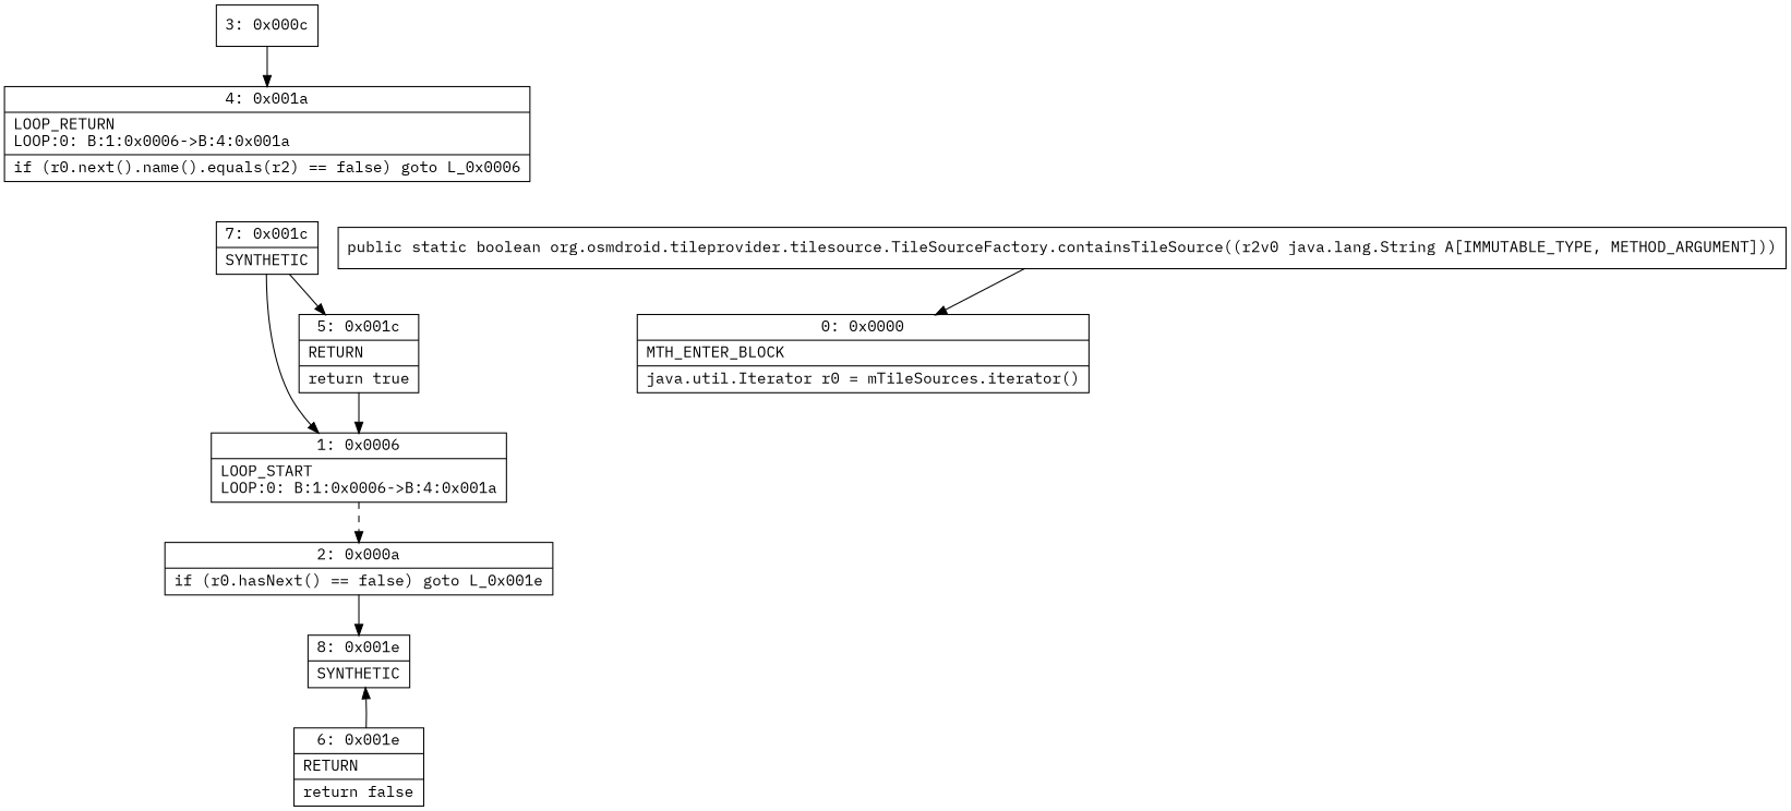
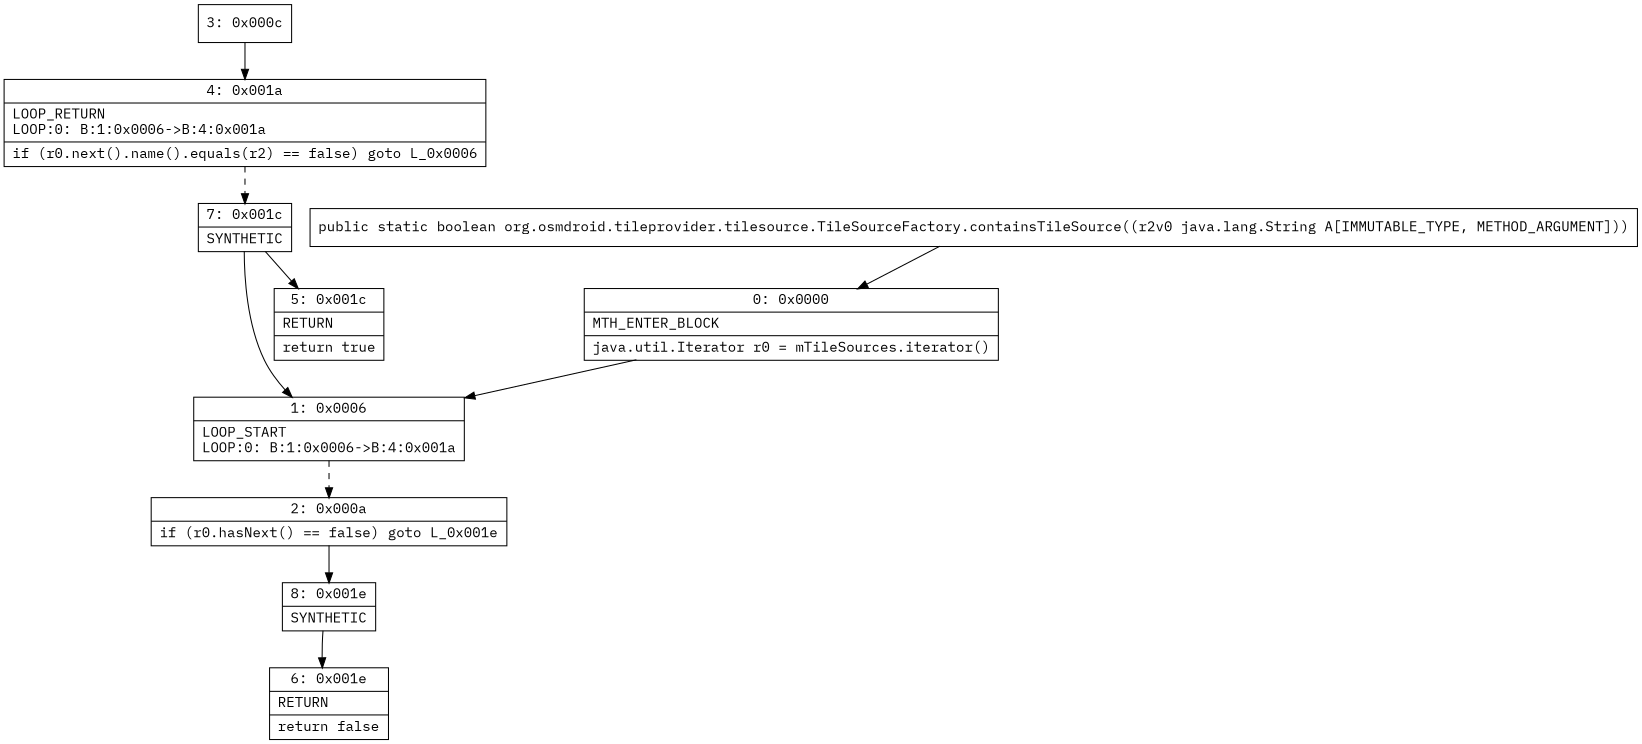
  digraph {
    fontname="IBM Plex Mono"
    node [fontname="IBM Plex Mono" shape=record]
    edge [fontname="IBM Plex Mono"]
    n1 [label="{0\:\ 0x0000|MTH_ENTER_BLOCK\l|java.util.Iterator r0 = mTileSources.iterator()\l}"]
    n2 [label="{1\:\ 0x0006|LOOP_START\lLOOP:0: B:1:0x0006\-\>B:4:0x001a\l}"]
    n3 [label="{2\:\ 0x000a|if (r0.hasNext() == false) goto L_0x001e\l}"]
    n4 [label="{8\:\ 0x001e|SYNTHETIC\l}"]
    n5 [label="{3\:\ 0x000c}"]
    n6 [label="{4\:\ 0x001a|LOOP_RETURN\lLOOP:0: B:1:0x0006\-\>B:4:0x001a\l|if (r0.next().name().equals(r2) == false) goto L_0x0006\l}"]
    n7 [label="{6\:\ 0x001e|RETURN\l|return false\l}"]
    n8 [label="{7\:\ 0x001c|SYNTHETIC\l}"]
    n9 [label="{5\:\ 0x001c|RETURN\l|return true\l}"]
    n10 [label="{public static boolean org.osmdroid.tileprovider.tilesource.TileSourceFactory.containsTileSource((r2v0 java.lang.String A[IMMUTABLE_TYPE, METHOD_ARGUMENT])) }"]
-   n9 -> n2
+   n1 -> n2
    n2 -> n3 [style=dashed]
    n3 -> n4
-   n7 -> n4
+   n4 -> n7
    n5 -> n6
+   n6 -> n8 [style=dashed]
    n8 -> n2
    n8 -> n9
    n10 -> n1
  }
